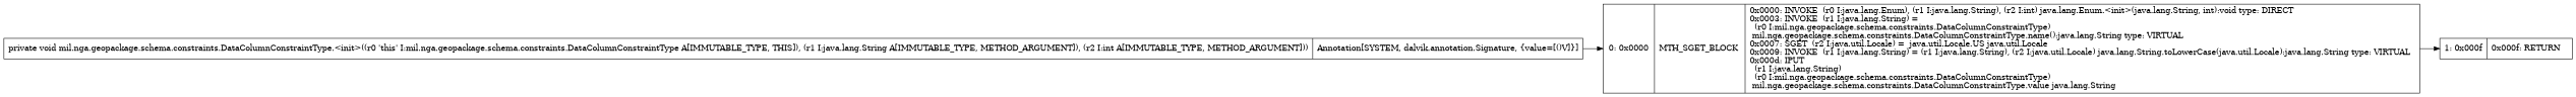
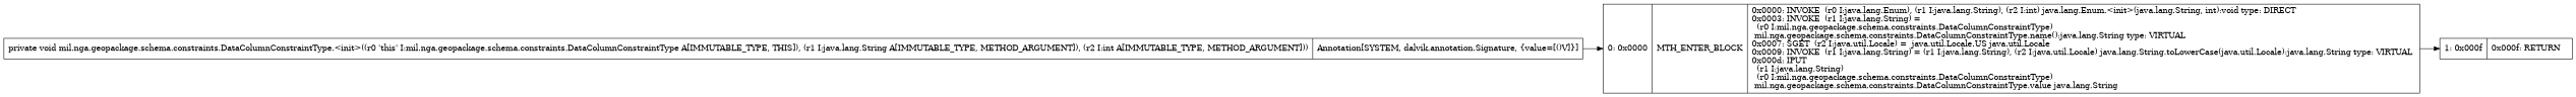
  digraph {
    rankdir=LR
    node [shape=record]
-   n1 [label="{0\:\ 0x0000|MTH_SGET_BLOCK\l|0x0000: INVOKE  (r0 I:java.lang.Enum), (r1 I:java.lang.String), (r2 I:int) java.lang.Enum.\<init\>(java.lang.String, int):void type: DIRECT \l0x0003: INVOKE  (r1 I:java.lang.String) = \l  (r0 I:mil.nga.geopackage.schema.constraints.DataColumnConstraintType)\l mil.nga.geopackage.schema.constraints.DataColumnConstraintType.name():java.lang.String type: VIRTUAL \l0x0007: SGET  (r2 I:java.util.Locale) =  java.util.Locale.US java.util.Locale \l0x0009: INVOKE  (r1 I:java.lang.String) = (r1 I:java.lang.String), (r2 I:java.util.Locale) java.lang.String.toLowerCase(java.util.Locale):java.lang.String type: VIRTUAL \l0x000d: IPUT  \l  (r1 I:java.lang.String)\l  (r0 I:mil.nga.geopackage.schema.constraints.DataColumnConstraintType)\l mil.nga.geopackage.schema.constraints.DataColumnConstraintType.value java.lang.String \l}"]
+   n1 [label="{0\:\ 0x0000|MTH_ENTER_BLOCK\l|0x0000: INVOKE  (r0 I:java.lang.Enum), (r1 I:java.lang.String), (r2 I:int) java.lang.Enum.\<init\>(java.lang.String, int):void type: DIRECT \l0x0003: INVOKE  (r1 I:java.lang.String) = \l  (r0 I:mil.nga.geopackage.schema.constraints.DataColumnConstraintType)\l mil.nga.geopackage.schema.constraints.DataColumnConstraintType.name():java.lang.String type: VIRTUAL \l0x0007: SGET  (r2 I:java.util.Locale) =  java.util.Locale.US java.util.Locale \l0x0009: INVOKE  (r1 I:java.lang.String) = (r1 I:java.lang.String), (r2 I:java.util.Locale) java.lang.String.toLowerCase(java.util.Locale):java.lang.String type: VIRTUAL \l0x000d: IPUT  \l  (r1 I:java.lang.String)\l  (r0 I:mil.nga.geopackage.schema.constraints.DataColumnConstraintType)\l mil.nga.geopackage.schema.constraints.DataColumnConstraintType.value java.lang.String \l}"]
    n2 [label="{1\:\ 0x000f|0x000f: RETURN   \l}"]
    n3 [label="{private void mil.nga.geopackage.schema.constraints.DataColumnConstraintType.\<init\>((r0 'this' I:mil.nga.geopackage.schema.constraints.DataColumnConstraintType A[IMMUTABLE_TYPE, THIS]), (r1 I:java.lang.String A[IMMUTABLE_TYPE, METHOD_ARGUMENT]), (r2 I:int A[IMMUTABLE_TYPE, METHOD_ARGUMENT]))  | Annotation[SYSTEM, dalvik.annotation.Signature, \{value=[()V]\}]\l}"]
    n1 -> n2
    n3 -> n1
  }
